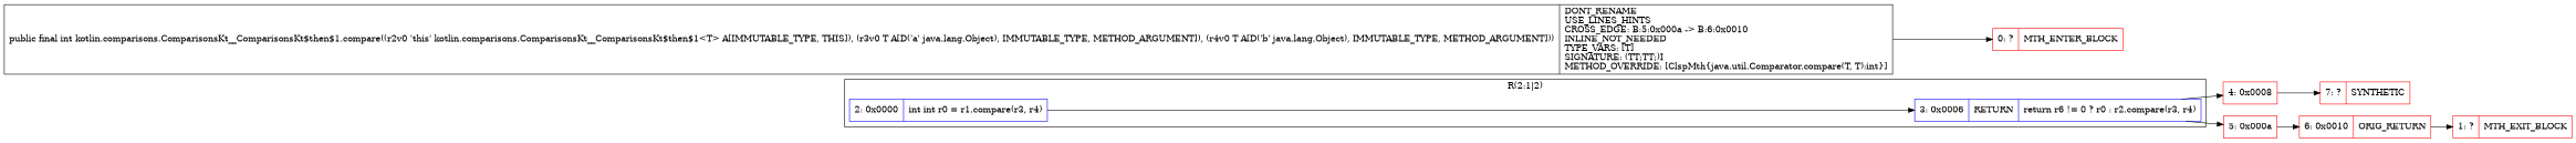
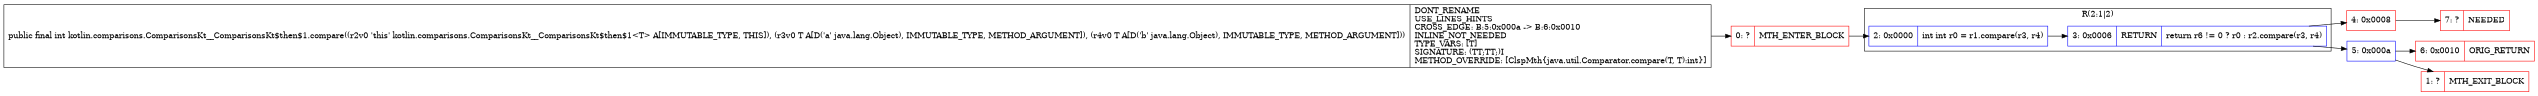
  digraph {
    rankdir=LR
    node [color=red shape=record]
    n1 [color=blue label="{2\:\ 0x0000|int int r0 = r1.compare(r3, r4)\l}"]
    n2 [color=blue label="{3\:\ 0x0006|RETURN\l|return r6 != 0 ? r0 : r2.compare(r3, r4)\l}"]
    n3 [label="{4\:\ 0x0008}"]
-   n4 [label="{5\:\ 0x000a}"]
-   n5 [label="{7\:\ ?|SYNTHETIC\l}"]
+   n4 [color=blue label="{5\:\ 0x000a}"]
+   n5 [label="{7\:\ ?|NEEDED\l}"]
    n6 [label="{6\:\ 0x0010|ORIG_RETURN\l}"]
    n7 [label="{0\:\ ?|MTH_ENTER_BLOCK\l}"]
    n8 [label="{1\:\ ?|MTH_EXIT_BLOCK\l}"]
    n9 [label="{public final int kotlin.comparisons.ComparisonsKt__ComparisonsKt$then$1.compare((r2v0 'this' kotlin.comparisons.ComparisonsKt__ComparisonsKt$then$1\<T\> A[IMMUTABLE_TYPE, THIS]), (r3v0 T A[D('a' java.lang.Object), IMMUTABLE_TYPE, METHOD_ARGUMENT]), (r4v0 T A[D('b' java.lang.Object), IMMUTABLE_TYPE, METHOD_ARGUMENT]))  | DONT_RENAME\lUSE_LINES_HINTS\lCROSS_EDGE: B:5:0x000a \-\> B:6:0x0010\lINLINE_NOT_NEEDED\lTYPE_VARS: [T]\lSIGNATURE: (TT;TT;)I\lMETHOD_OVERRIDE: [ClspMth\{java.util.Comparator.compare(T, T):int\}]\l}" color=""]
    subgraph cluster_1 {
      label="R(2:1|2)"
      n1
      n2
    }
    n1 -> n2
    n2 -> n3
    n2 -> n4
    n3 -> n5
    n4 -> n6
-   n6 -> n8
+   n4 -> n8
+   n7 -> n1
    n9 -> n7
  }
